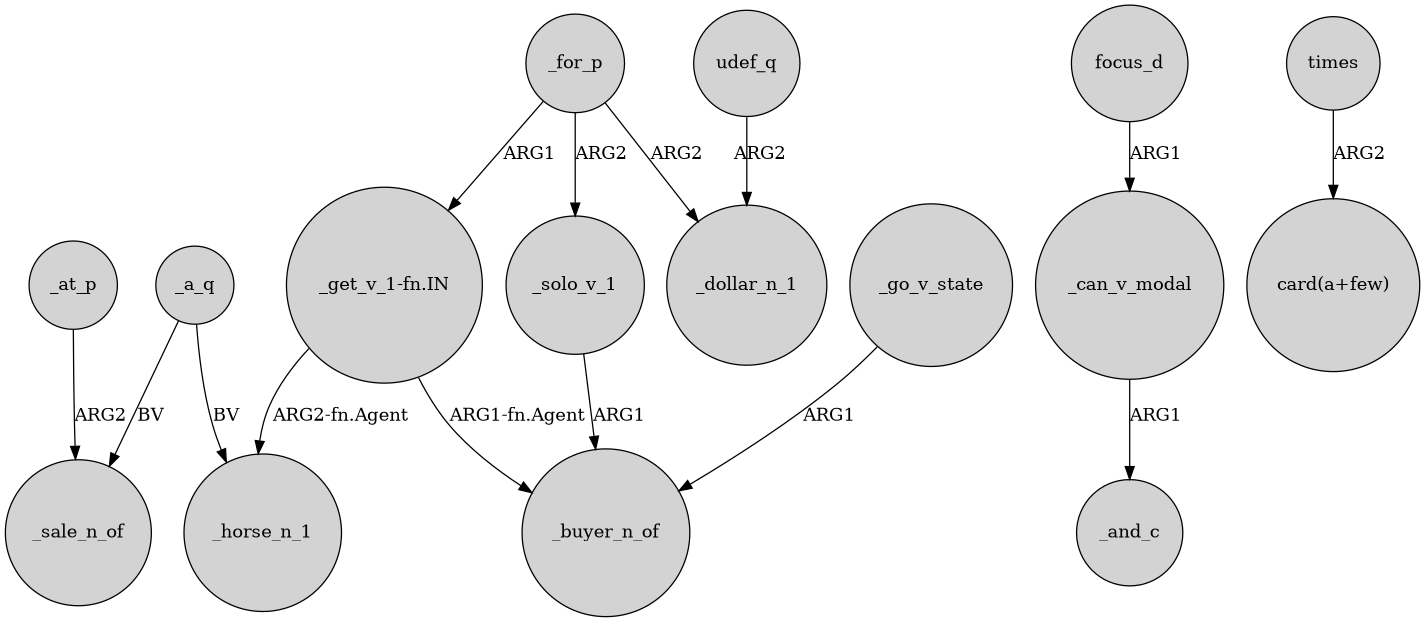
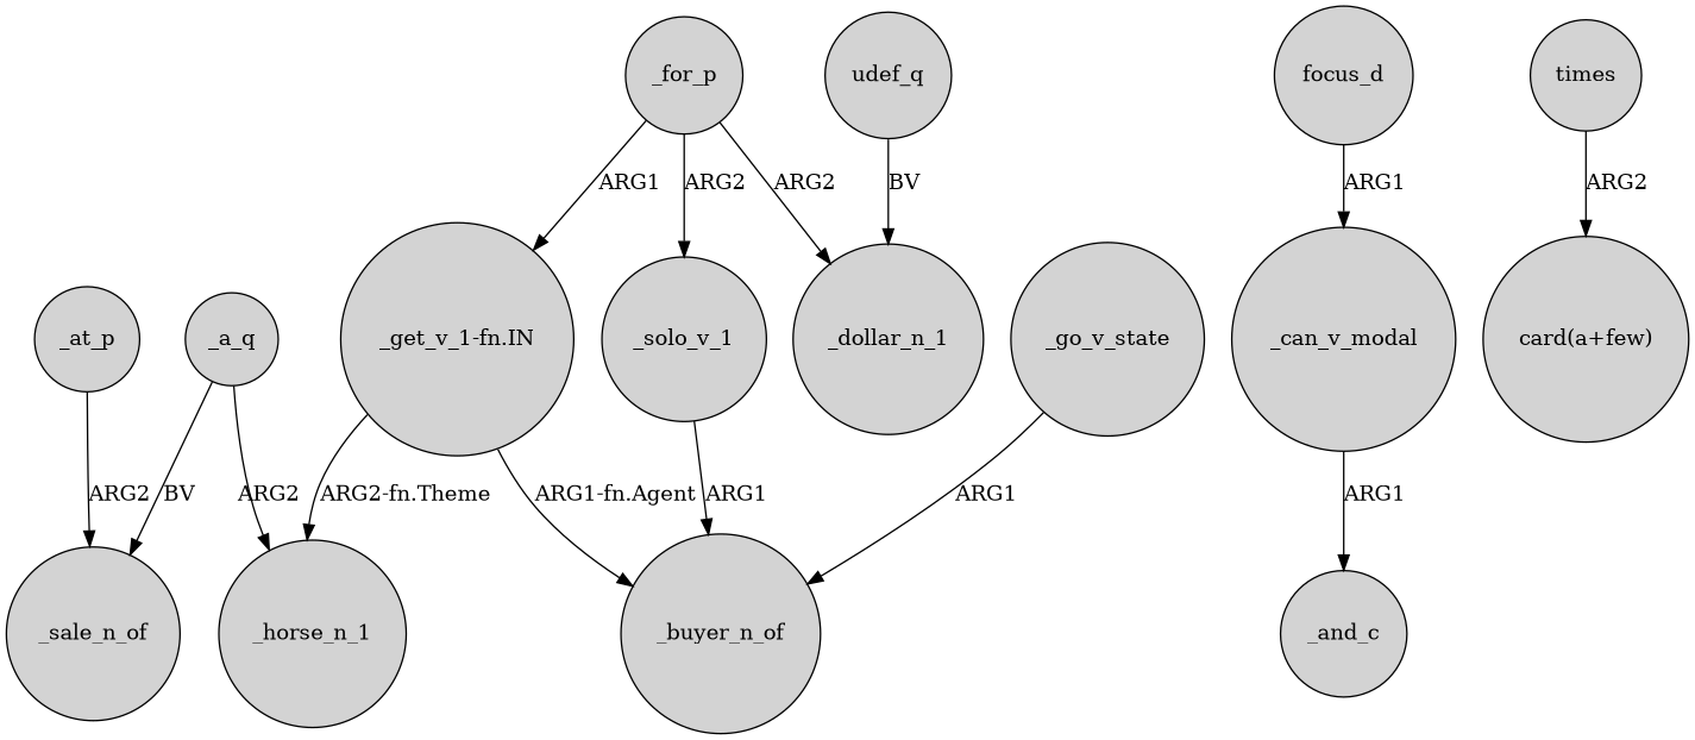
  digraph {
    node [shape=circle style=filled]
    _a_q
    _sale_n_of
    _horse_n_1
    _for_p
    _dollar_n_1
    "_get_v_1-fn.IN"
    _solo_v_1
    _buyer_n_of
    _go_v_state
    focus_d
    _can_v_modal
    _at_p
    _and_c
    times
    "card(a+few)"
    udef_q
    _a_q -> _sale_n_of [label=BV]
-   _a_q -> _horse_n_1 [label=BV]
+   _a_q -> _horse_n_1 [label=ARG2]
    _for_p -> _dollar_n_1 [label=ARG2]
    _for_p -> "_get_v_1-fn.IN" [label=ARG1]
    _for_p -> _solo_v_1 [label=ARG2]
-   "_get_v_1-fn.IN" -> _horse_n_1 [label="ARG2-fn.Agent"]
+   "_get_v_1-fn.IN" -> _horse_n_1 [label="ARG2-fn.Theme"]
    "_get_v_1-fn.IN" -> _buyer_n_of [label="ARG1-fn.Agent"]
    _solo_v_1 -> _buyer_n_of [label=ARG1]
    _go_v_state -> _buyer_n_of [label=ARG1]
    focus_d -> _can_v_modal [label=ARG1]
    _can_v_modal -> _and_c [label=ARG1]
    _at_p -> _sale_n_of [label=ARG2]
    times -> "card(a+few)" [label=ARG2]
-   udef_q -> _dollar_n_1 [label=ARG2]
+   udef_q -> _dollar_n_1 [label=BV]
  }
